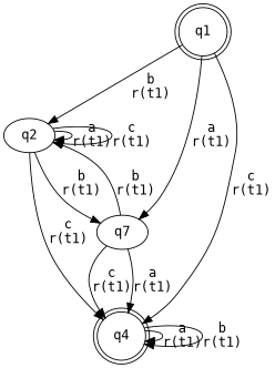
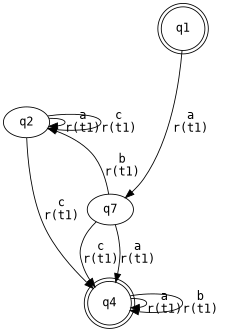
  digraph {
    fontname="DejaVu Sans Mono"
    node [fontname="DejaVu Sans Mono"]
    edge [fontname="DejaVu Sans Mono"]
    n1 [label=q1 shape=doublecircle]
    n2 [label=q2]
    n3 [label=q7]
    n4 [label=q4 shape=doublecircle]
-   n1 -> n2 [label="b\nr(t1)\n"]
    n1 -> n3 [label="a\nr(t1)\n"]
-   n1 -> n4 [label="c\nr(t1)\n"]
    n2 -> n2 [label="a\nr(t1)\n"]
    n2 -> n2 [label="c\nr(t1)\n"]
-   n2 -> n3 [label="b\nr(t1)\n"]
    n2 -> n4 [label="c\nr(t1)\n"]
    n3 -> n2 [label="b\nr(t1)\n"]
    n3 -> n4 [label="c\nr(t1)\n"]
    n3 -> n4 [label="a\nr(t1)\n"]
    n4 -> n4 [label="a\nr(t1)\n"]
    n4 -> n4 [label="b\nr(t1)\n"]
  }
